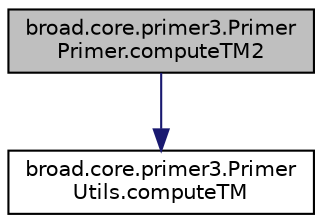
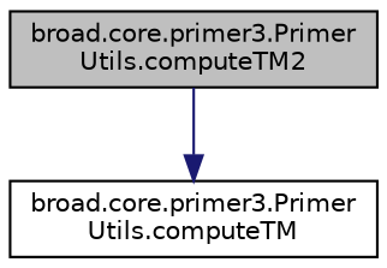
  digraph {
    rankdir=TB
    node [color=black fontname=Helvetica fontsize=10 shape=record style=filled]
-   n1 [fillcolor=grey75 fontcolor=black height=0.2 label="broad.core.primer3.Primer\lPrimer.computeTM2" width=0.4]
+   n1 [fillcolor=grey75 fontcolor=black height=0.2 label="broad.core.primer3.Primer\lUtils.computeTM2" width=0.4]
    n2 [fillcolor=white height=0.2 label="broad.core.primer3.Primer\lUtils.computeTM" width=0.4]
    n1 -> n2 [color=midnightblue fontname=Helvetica fontsize=10 labelfontname=Helvetica labelfontsize=10 style=solid]
  }
